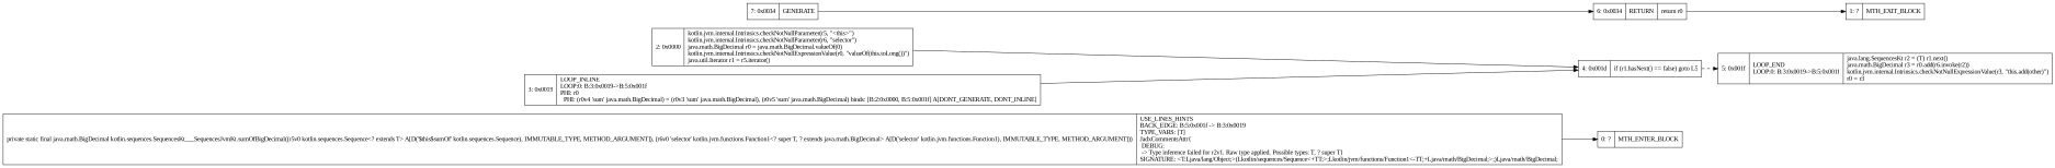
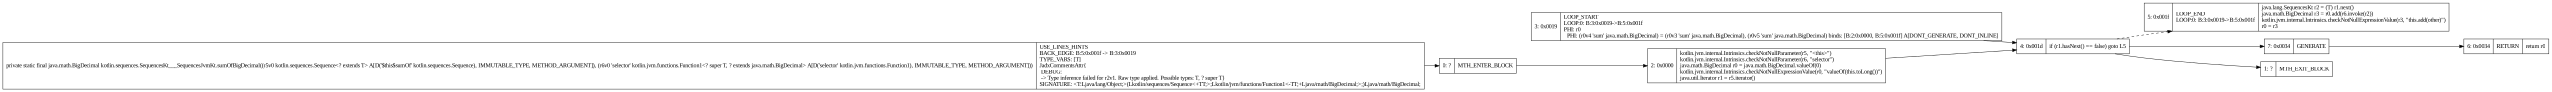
  digraph {
    fontname="Liberation Serif"
    rankdir=LR
    node [fontname="Liberation Serif" shape=record]
    edge [fontname="Liberation Serif"]
    n1 [label="{0\:\ ?|MTH_ENTER_BLOCK\l}"]
    n2 [label="{2\:\ 0x0000|kotlin.jvm.internal.Intrinsics.checkNotNullParameter(r5, \"\<this\>\")\lkotlin.jvm.internal.Intrinsics.checkNotNullParameter(r6, \"selector\")\ljava.math.BigDecimal r0 = java.math.BigDecimal.valueOf(0)\lkotlin.jvm.internal.Intrinsics.checkNotNullExpressionValue(r0, \"valueOf(this.toLong())\")\ljava.util.Iterator r1 = r5.iterator()\l}"]
    n3 [label="{4\:\ 0x001d|if (r1.hasNext() == false) goto L5\l}"]
-   n4 [label="{3\:\ 0x0019|LOOP_INLINE\lLOOP:0: B:3:0x0019\-\>B:5:0x001f\lPHI: r0 \l  PHI: (r0v4 'sum' java.math.BigDecimal) = (r0v3 'sum' java.math.BigDecimal), (r0v5 'sum' java.math.BigDecimal) binds: [B:2:0x0000, B:5:0x001f] A[DONT_GENERATE, DONT_INLINE]\l}"]
+   n4 [label="{3\:\ 0x0019|LOOP_START\lLOOP:0: B:3:0x0019\-\>B:5:0x001f\lPHI: r0 \l  PHI: (r0v4 'sum' java.math.BigDecimal) = (r0v3 'sum' java.math.BigDecimal), (r0v5 'sum' java.math.BigDecimal) binds: [B:2:0x0000, B:5:0x001f] A[DONT_GENERATE, DONT_INLINE]\l}"]
    n5 [label="{5\:\ 0x001f|LOOP_END\lLOOP:0: B:3:0x0019\-\>B:5:0x001f\l|java.lang.SequencesKt r2 = (T) r1.next()\ljava.math.BigDecimal r3 = r0.add(r6.invoke(r2))\lkotlin.jvm.internal.Intrinsics.checkNotNullExpressionValue(r3, \"this.add(other)\")\lr0 = r3\l}"]
    n6 [label="{7\:\ 0x0034|GENERATE\l}"]
    n7 [label="{6\:\ 0x0034|RETURN\l|return r0\l}"]
    n8 [label="{1\:\ ?|MTH_EXIT_BLOCK\l}"]
    n9 [label="{private static final java.math.BigDecimal kotlin.sequences.SequencesKt___SequencesJvmKt.sumOfBigDecimal((r5v0 kotlin.sequences.Sequence\<? extends T\> A[D('$this$sumOf' kotlin.sequences.Sequence), IMMUTABLE_TYPE, METHOD_ARGUMENT]), (r6v0 'selector' kotlin.jvm.functions.Function1\<? super T, ? extends java.math.BigDecimal\> A[D('selector' kotlin.jvm.functions.Function1), IMMUTABLE_TYPE, METHOD_ARGUMENT]))  | USE_LINES_HINTS\lBACK_EDGE: B:5:0x001f \-\> B:3:0x0019\lTYPE_VARS: [T]\lJadxCommentsAttr\{\l DEBUG: \l \-\> Type inference failed for r2v1. Raw type applied. Possible types: T, ? super T\}\lSIGNATURE: \<T:Ljava\/lang\/Object;\>(Lkotlin\/sequences\/Sequence\<+TT;\>;Lkotlin\/jvm\/functions\/Function1\<\-TT;+Ljava\/math\/BigDecimal;\>;)Ljava\/math\/BigDecimal;\l}"]
+   n1 -> n2
    n2 -> n3
    n3 -> n5 [style=dashed]
+   n3 -> n6
    n4 -> n3
    n6 -> n7
-   n7 -> n8
+   n3 -> n8
    n9 -> n1
  }
